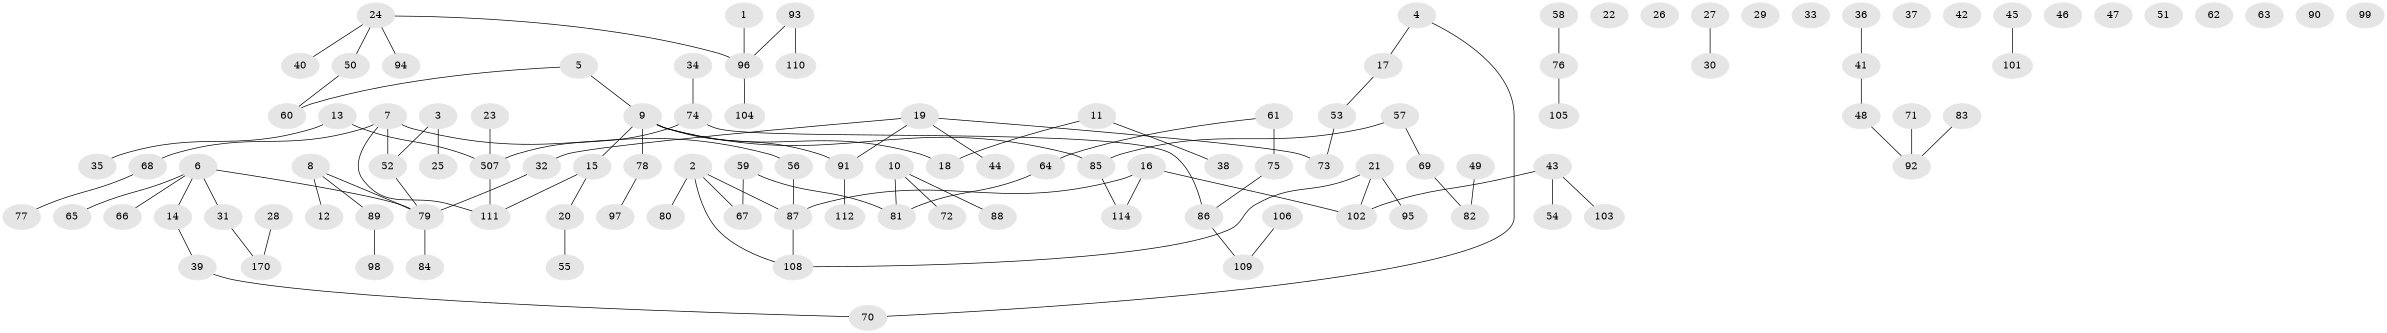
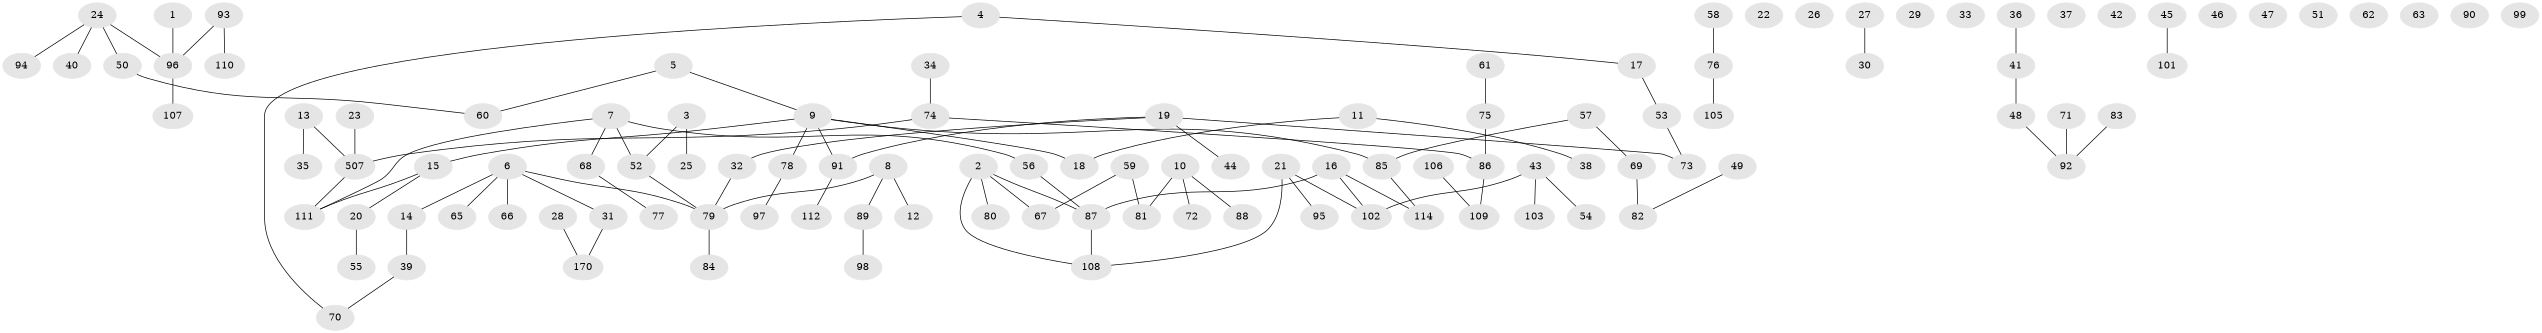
  graph {
    node [color=gray90 style=filled]
    1
    96
-   104
+   104 [label=107]
    2
    67
    80
    87
    108
    76
    105
    3
    25
    52
    79
    4
    17
    70
    53
    5
    9
    60
    15
    18
    78
    85
    91
    6
    14
    31
    65
    66
    39
    n33 [label=170]
    84
    7
    56
    68
    111
    77
    8
    12
    89
    98
    20
    97
    n46 [label=114]
    112
    10
    72
    81
    88
    11
    38
    13
    35
    n56 [label=507]
    55
    16
    102
    73
    19
    32
    44
    21
    95
    22
    23
    24
    40
    50
    94
    26
    27
    30
    28
    29
    33
    34
    74
    86
    36
    41
    48
    37
    92
    42
    43
    54
    103
    45
    101
    46
    47
    49
    82
    51
    57
    69
    58
    59
    61
-   64
    75
    62
    63
    71
    109
    83
    90
    93
    110
    99
    106
    1 -- 96
    96 -- 104
    2 -- 67
    2 -- 80
    2 -- 87
    2 -- 108
    87 -- 108
    76 -- 105
    3 -- 25
    3 -- 52
    52 -- 79
    79 -- 84
    4 -- 17
    4 -- 70
    17 -- 53
    53 -- 73
    5 -- 9
    5 -- 60
    9 -- 15
    9 -- 18
    9 -- 78
    9 -- 85
    9 -- 91
    15 -- 111
    15 -- 20
    78 -- 97
    85 -- n46
    91 -- 112
    6 -- 79
    6 -- 14
    6 -- 31
    6 -- 65
    6 -- 66
    14 -- 39
    31 -- n33
    39 -- 70
    7 -- 52
    7 -- 56
    7 -- 68
    7 -- 111
    56 -- 87
    68 -- 77
    8 -- 79
    8 -- 12
    8 -- 89
    89 -- 98
    20 -- 55
    10 -- 72
    10 -- 81
    10 -- 88
    11 -- 18
    11 -- 38
    13 -- 35
    13 -- n56
    n56 -- 111
    16 -- 87
    16 -- n46
    16 -- 102
    19 -- 91
    19 -- 73
    19 -- 32
    19 -- 44
    32 -- 79
    21 -- 108
    21 -- 102
    21 -- 95
    23 -- n56
    24 -- 96
    24 -- 40
    24 -- 50
    24 -- 94
    50 -- 60
    27 -- 30
    28 -- n33
    34 -- 74
    74 -- n56
    74 -- 86
    86 -- 109
    36 -- 41
    41 -- 48
    48 -- 92
    43 -- 102
    43 -- 54
    43 -- 103
    45 -- 101
    49 -- 82
    57 -- 85
    57 -- 69
    69 -- 82
    58 -- 76
    59 -- 67
    59 -- 81
-   61 -- 64
    61 -- 75
-   64 -- 81
    75 -- 86
    71 -- 92
    83 -- 92
    93 -- 96
    93 -- 110
    106 -- 109
  }
